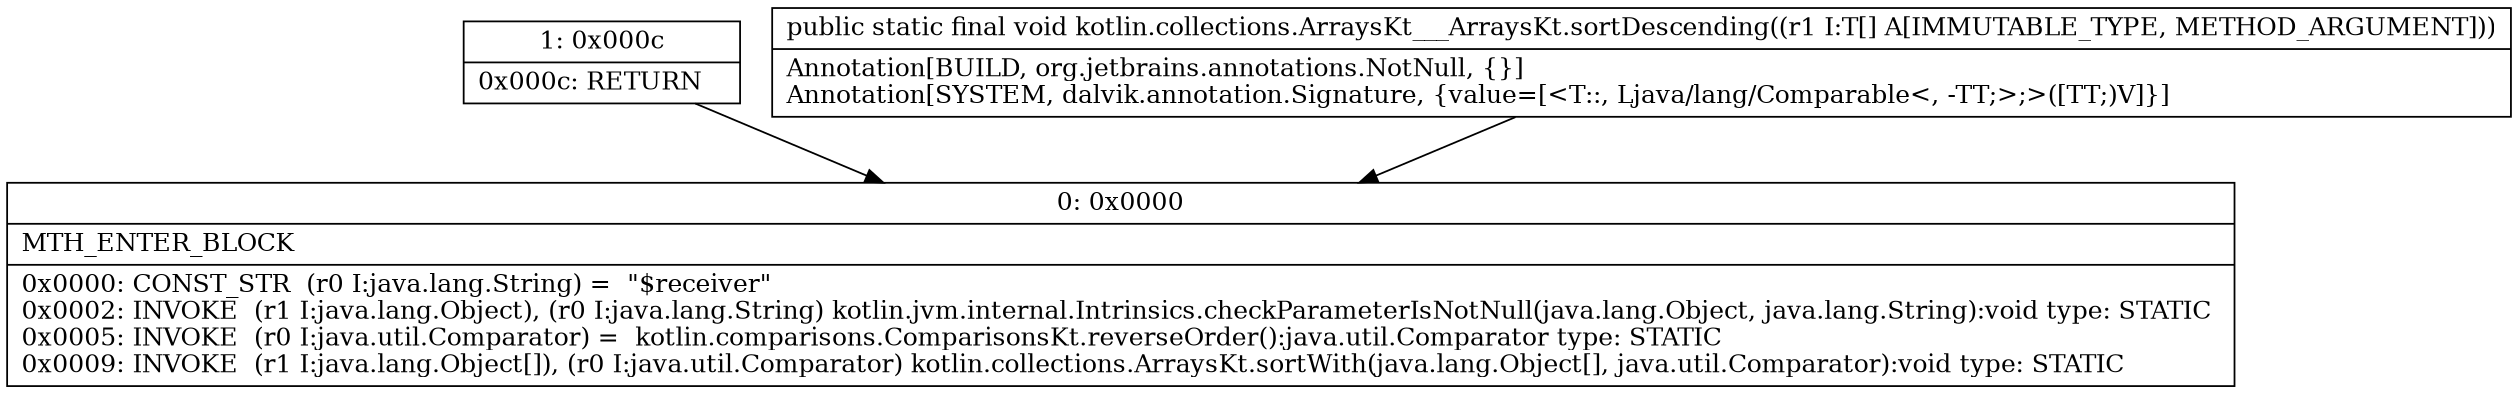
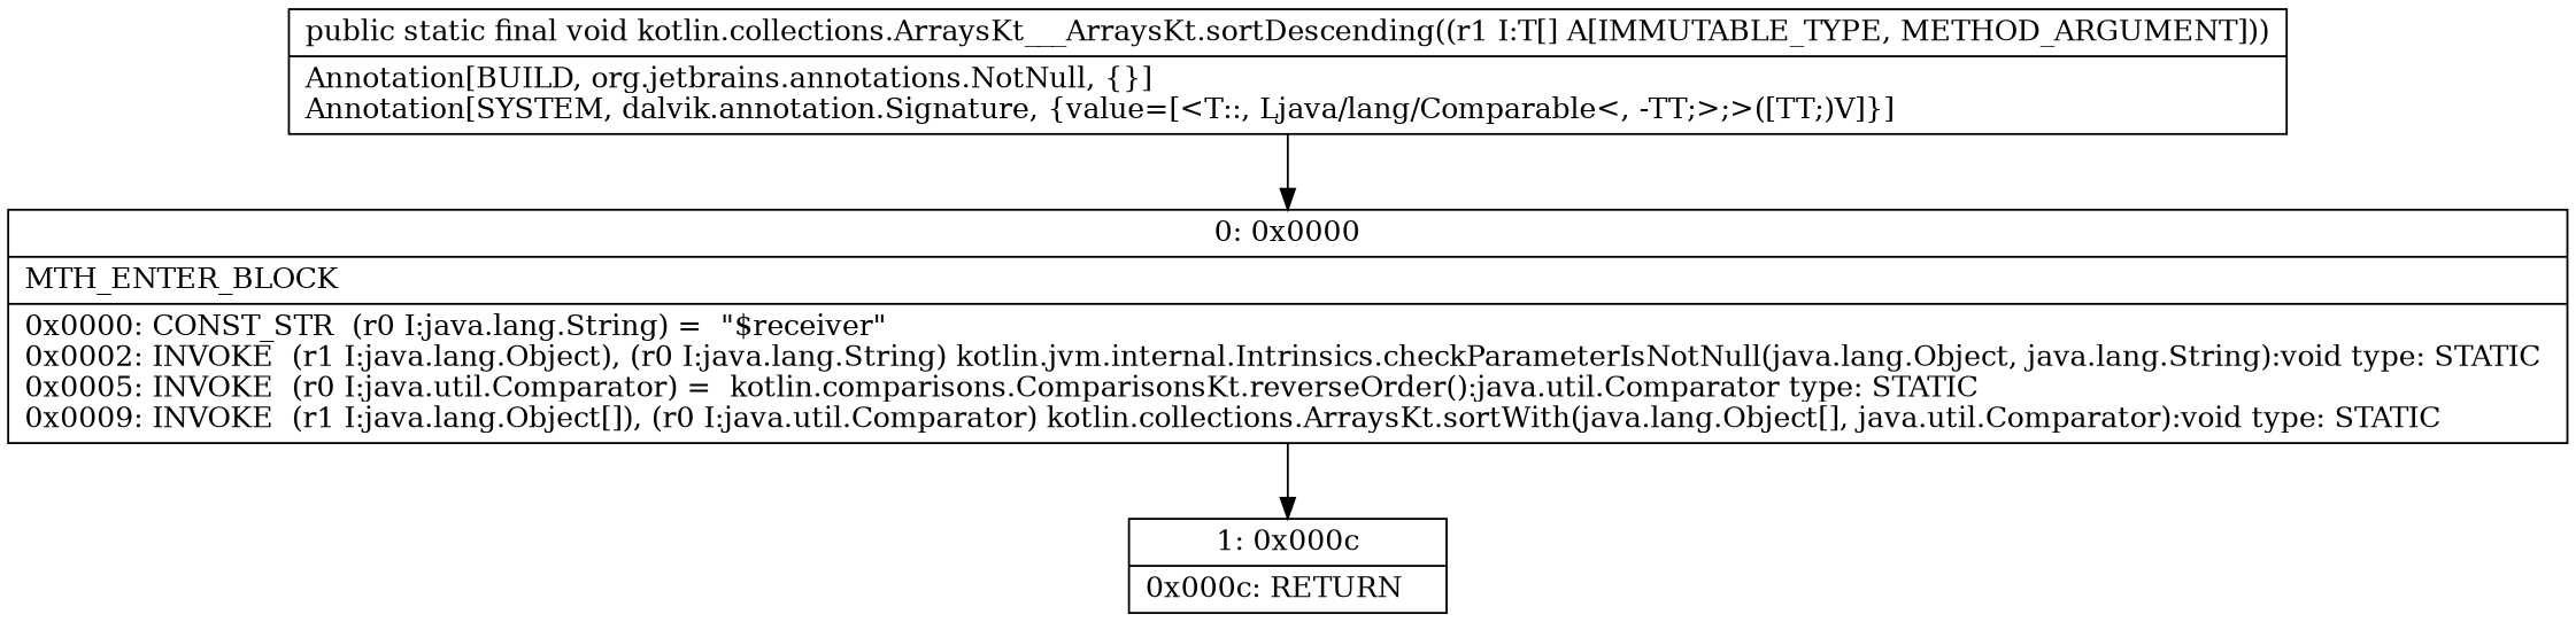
  digraph {
    node [shape=record]
    n1 [label="{0\:\ 0x0000|MTH_ENTER_BLOCK\l|0x0000: CONST_STR  (r0 I:java.lang.String) =  \"$receiver\" \l0x0002: INVOKE  (r1 I:java.lang.Object), (r0 I:java.lang.String) kotlin.jvm.internal.Intrinsics.checkParameterIsNotNull(java.lang.Object, java.lang.String):void type: STATIC \l0x0005: INVOKE  (r0 I:java.util.Comparator) =  kotlin.comparisons.ComparisonsKt.reverseOrder():java.util.Comparator type: STATIC \l0x0009: INVOKE  (r1 I:java.lang.Object[]), (r0 I:java.util.Comparator) kotlin.collections.ArraysKt.sortWith(java.lang.Object[], java.util.Comparator):void type: STATIC \l}"]
    n2 [label="{1\:\ 0x000c|0x000c: RETURN   \l}"]
    n3 [label="{public static final void kotlin.collections.ArraysKt___ArraysKt.sortDescending((r1 I:T[] A[IMMUTABLE_TYPE, METHOD_ARGUMENT]))  | Annotation[BUILD, org.jetbrains.annotations.NotNull, \{\}]\lAnnotation[SYSTEM, dalvik.annotation.Signature, \{value=[\<T::, Ljava\/lang\/Comparable\<, \-TT;\>;\>([TT;)V]\}]\l}"]
-   n2 -> n1
+   n1 -> n2
    n3 -> n1
  }
